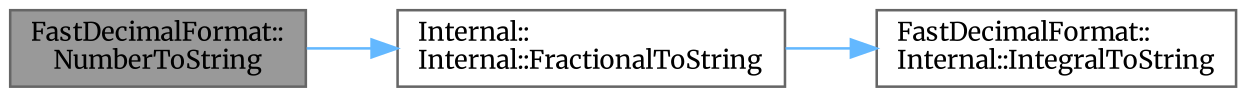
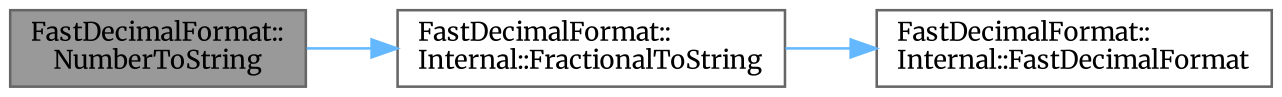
  digraph {
    fontname=Merriweather
    rankdir=LR
    node [color=grey40 fillcolor=white fontname=Merriweather fontsize=10 shape=box style=filled]
    edge [color=steelblue1 fontname=Merriweather fontsize=10 labelfontname=Helvetica labelfontsize=10 style=solid]
    n1 [color=gray40 fillcolor=grey60 fontcolor=black height=0.2 label="FastDecimalFormat::\lNumberToString" width=0.4]
-   n2 [height=0.2 label="Internal::\lInternal::FractionalToString" width=0.4]
-   n3 [height=0.2 label="FastDecimalFormat::\lInternal::IntegralToString" width=0.4]
+   n2 [height=0.2 label="FastDecimalFormat::\lInternal::FractionalToString" width=0.4]
+   n3 [height=0.2 label="FastDecimalFormat::\lInternal::FastDecimalFormat" width=0.4]
    n1 -> n2
    n2 -> n3
  }
